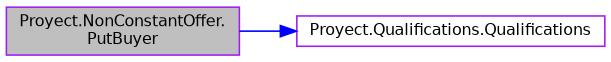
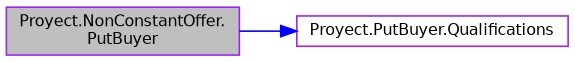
  digraph {
    rankdir=LR
    node [color=purple fontname=Helvetica fontsize=10 shape=record style=filled]
    n1 [fillcolor=grey75 fontcolor=black height=0.2 label="Proyect.NonConstantOffer.\lPutBuyer" width=0.4]
-   n2 [fillcolor=white height=0.2 label="Proyect.Qualifications.Qualifications" width=0.4]
+   n2 [fillcolor=white height=0.2 label="Proyect.PutBuyer.Qualifications" width=0.4]
    n1 -> n2 [color=blue fontname=Helvetica fontsize=10 labelfontname=Helvetica labelfontsize=10 style=solid]
  }
